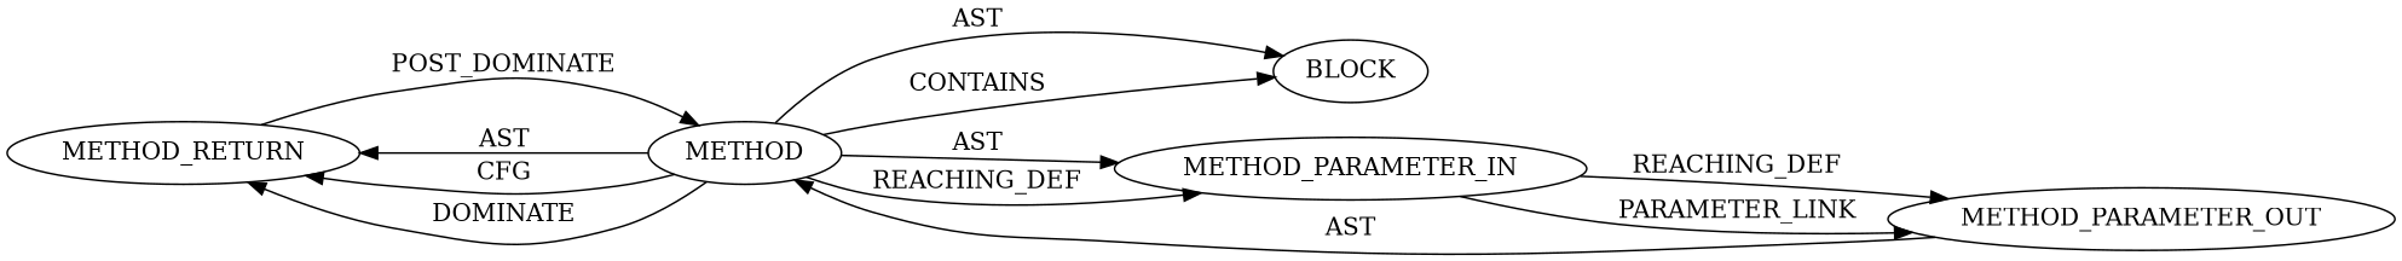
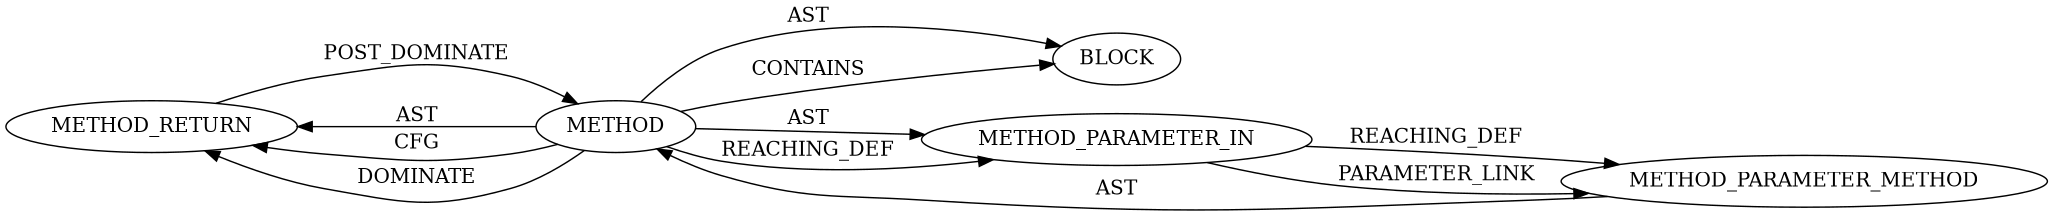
  digraph {
    rankdir=LR
    node [CODE="<empty>" EVALUATION_STRATEGY=BY_VALUE ORDER=1 TYPE_FULL_NAME=ANY]
    n1 [CODE=RET ORDER=2 label=METHOD_RETURN]
    n2 [AST_PARENT_FULL_NAME="<global>" AST_PARENT_TYPE=NAMESPACE_BLOCK FILENAME="<empty>" FULL_NAME=crypto_init_wait IS_EXTERNAL=true NAME=crypto_init_wait ORDER=0 label=METHOD EVALUATION_STRATEGY="" TYPE_FULL_NAME=""]
    n3 [ARGUMENT_INDEX=1 label=BLOCK EVALUATION_STRATEGY=""]
    n4 [CODE=p1 INDEX=1 IS_VARIADIC=false NAME=p1 label=METHOD_PARAMETER_IN]
-   n5 [CODE=p1 INDEX=1 IS_VARIADIC=false NAME=p1 label=METHOD_PARAMETER_OUT]
+   n5 [CODE=p1 INDEX=1 IS_VARIADIC=false NAME=p1 label=METHOD_PARAMETER_METHOD]
    n1 -> n2 [label=POST_DOMINATE]
    n2 -> n1 [label=AST]
    n2 -> n1 [label=CFG]
    n2 -> n1 [label=DOMINATE]
    n2 -> n3 [label=AST]
    n2 -> n3 [label=CONTAINS]
    n2 -> n4 [label=AST]
    n2 -> n4 [label=REACHING_DEF]
    n4 -> n5 [VARIABLE=p1 label=REACHING_DEF]
    n4 -> n5 [label=PARAMETER_LINK]
    n5 -> n2 [label=AST]
  }
